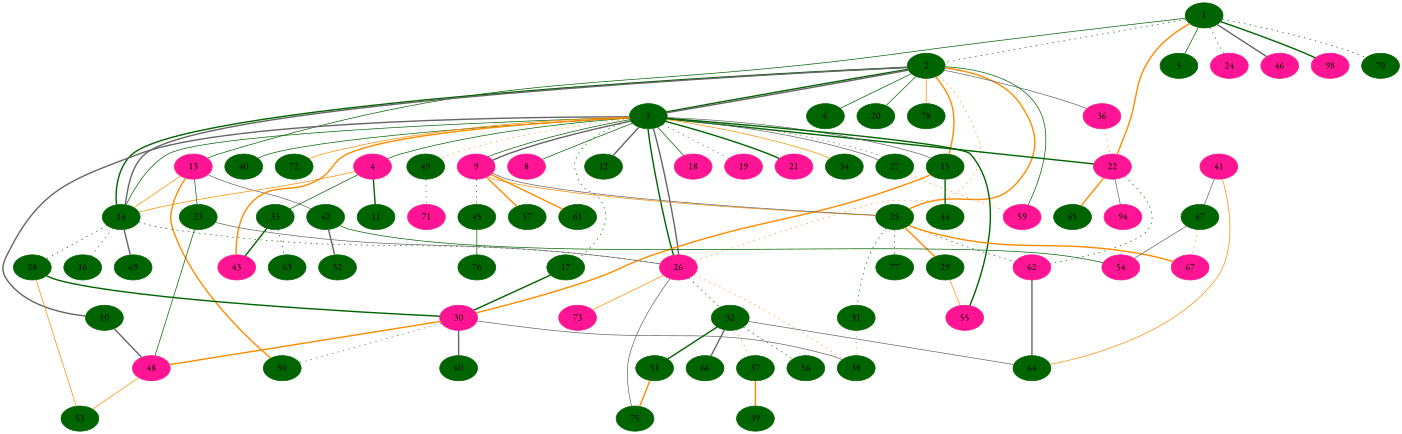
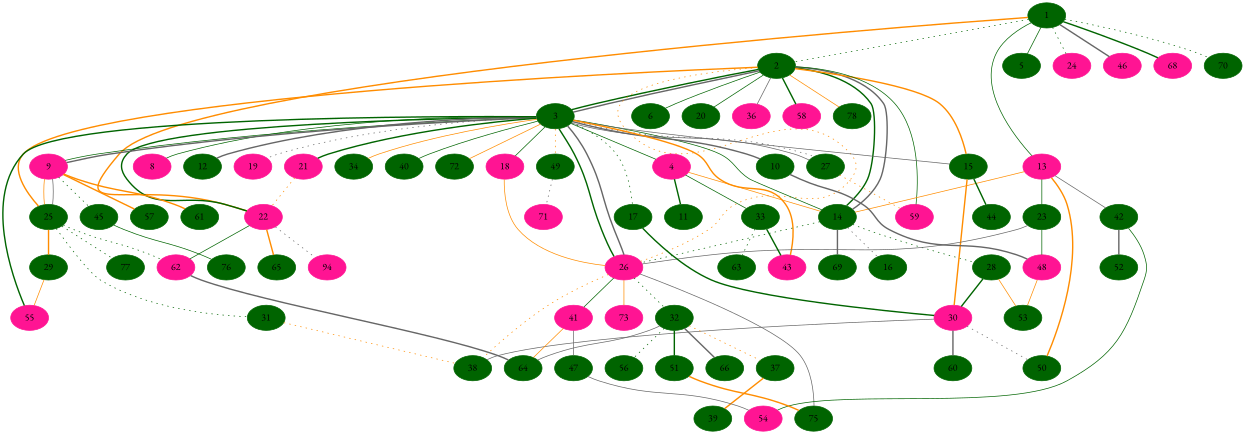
  graph {
    fontname="EB Garamond"
    node [color=darkgreen fontname="EB Garamond" style=filled]
    edge [color=darkgreen fontname="EB Garamond" style=solid]
    1
    2
    5
    13 [color=deeppink]
    22 [color=deeppink]
    24 [color=deeppink]
    46 [color=deeppink]
-   68 [color=deeppink label=98]
+   68 [color=deeppink]
    70
    3
    6
    14
    15
    20
    25
    26 [color=deeppink]
    36 [color=deeppink]
+   58 [color=deeppink]
    59 [color=deeppink]
    78
    23
    42
    50
    62 [color=deeppink]
    65
    n26 [color=deeppink label=94]
    4 [color=deeppink]
    8 [color=deeppink]
    9 [color=deeppink]
    10
    12
    17
    18 [color=deeppink]
    19 [color=deeppink]
    21 [color=deeppink]
    27
    34
    40
    43 [color=deeppink]
    49
    55 [color=deeppink]
    72
    16
    28
    69
    30 [color=deeppink]
    44
    29
    31
-   67 [color=deeppink]
    77
    32
    38
    41 [color=deeppink]
    73 [color=deeppink]
    75
    11
    33
    45
    57
    61
    48 [color=deeppink]
    71 [color=deeppink]
    63
    76
    53
    52
    54 [color=deeppink]
    60
    64
    37
    51
    56
    66
    47
    39
    1 -- 2 [style=dotted]
    1 -- 5
    1 -- 13
    1 -- 22 [color=darkorange style=bold]
    1 -- 24 [style=dotted]
    1 -- 46 [color=gray40 style=bold]
    1 -- 68 [style=bold]
    1 -- 70 [style=dotted]
    2 -- 3 [style=bold]
    2 -- 3 [color=gray40 style=bold]
    2 -- 6
    2 -- 14 [style=bold]
    2 -- 14 [color=gray40 style=bold]
    2 -- 15 [color=darkorange style=bold]
    2 -- 20
    2 -- 25 [color=darkorange style=bold]
    2 -- 26 [color=darkorange style=dotted]
    2 -- 36 [color=gray40]
+   2 -- 58 [style=bold]
    2 -- 59
    2 -- 78 [color=darkorange]
    13 -- 14 [color=darkorange]
    13 -- 23
    13 -- 42 [color=gray40]
    13 -- 50 [color=darkorange style=bold]
-   22 -- 62 [style=dotted]
+   22 -- 62
    22 -- 65 [color=darkorange style=bold]
-   22 -- n26 [color=gray40]
+   22 -- n26 [color=gray40 style=dotted]
    3 -- 22 [style=bold]
    3 -- 14
    3 -- 15 [color=gray40]
    3 -- 26 [style=bold]
    3 -- 26 [color=gray40 style=bold]
    3 -- 4
    3 -- 8
    3 -- 9
    3 -- 9 [color=gray40 style=bold]
    3 -- 10 [color=gray40 style=bold]
    3 -- 12 [color=gray40 style=bold]
    3 -- 17 [style=dotted]
    3 -- 18
    3 -- 19 [color=gray40 style=dotted]
    3 -- 21 [style=bold]
    3 -- 27 [color=gray40]
    3 -- 27 [color=gray40 style=dotted]
    3 -- 34 [color=darkorange]
    3 -- 40
    3 -- 43 [color=darkorange style=bold]
    3 -- 49 [color=darkorange style=dotted]
    3 -- 55 [style=bold]
    3 -- 72 [color=darkorange]
    14 -- 26 [style=dotted]
    14 -- 16 [color=gray40 style=dotted]
    14 -- 28 [style=dotted]
    14 -- 69 [color=gray40 style=bold]
    15 -- 30 [color=darkorange style=bold]
    15 -- 44 [style=bold]
    25 -- 62 [style=dotted]
    25 -- 29 [color=darkorange style=bold]
    25 -- 31 [style=dotted]
-   25 -- 67 [color=darkorange style=bold]
    25 -- 77 [style=dotted]
    26 -- 32 [style=dotted]
    26 -- 38 [color=darkorange style=dotted]
+   26 -- 41
    26 -- 73 [color=darkorange]
    26 -- 75 [color=gray40]
    23 -- 26 [color=gray40]
    23 -- 48
    42 -- 52 [color=gray40 style=bold]
    42 -- 54
    62 -- 64 [color=gray40 style=bold]
    4 -- 14 [color=darkorange]
    4 -- 11 [style=bold]
    4 -- 33
    9 -- 25 [color=darkorange]
    9 -- 25 [color=gray40]
    9 -- 45 [style=dotted]
    9 -- 57 [color=darkorange style=bold]
    9 -- 61 [color=darkorange style=bold]
    10 -- 48 [color=gray40 style=bold]
    17 -- 30 [style=bold]
-   36 -- 22 [color=darkorange style=dotted]
+   18 -- 26 [color=darkorange]
+   21 -- 22 [color=darkorange style=dotted]
    27 -- 59 [color=darkorange style=dotted]
    49 -- 71 [color=gray40 style=dotted]
    28 -- 30 [style=bold]
    28 -- 53 [color=darkorange]
    30 -- 50 [color=gray40 style=dotted]
    30 -- 38 [color=gray40]
-   30 -- 48 [color=darkorange style=bold]
    30 -- 60 [color=gray40 style=bold]
    29 -- 55 [color=darkorange]
    31 -- 38 [color=darkorange style=dotted]
    32 -- 64 [color=gray40]
    32 -- 37 [color=darkorange style=dotted]
    32 -- 51 [style=bold]
    32 -- 56 [style=dotted]
    32 -- 66 [color=gray40 style=bold]
    41 -- 64 [color=darkorange]
    41 -- 47 [color=gray40]
    33 -- 43 [style=bold]
    33 -- 63 [style=dotted]
    45 -- 76
    48 -- 53 [color=darkorange]
    37 -- 39 [color=darkorange style=bold]
    51 -- 75 [color=darkorange style=bold]
-   47 -- 67 [color=darkorange style=dotted]
    47 -- 54 [color=gray40]
  }
